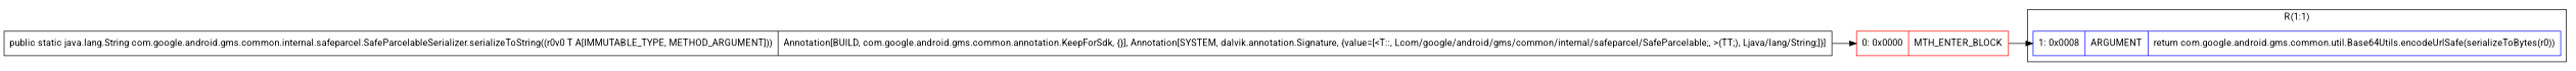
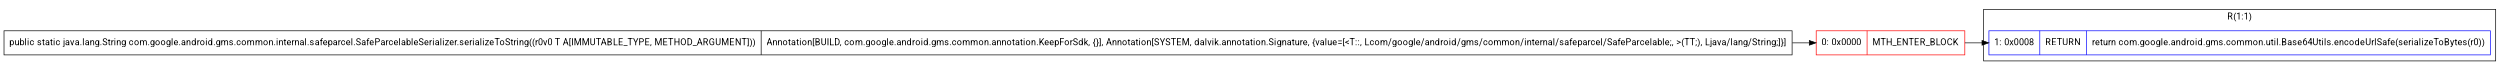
  digraph {
    rankdir=LR
    fontname=Roboto
    node [shape=record fontname=Roboto]
    edge [fontname=Roboto]
-   n1 [color=blue label="{1\:\ 0x0008|ARGUMENT\l|return com.google.android.gms.common.util.Base64Utils.encodeUrlSafe(serializeToBytes(r0))\l}"]
+   n1 [color=blue label="{1\:\ 0x0008|RETURN\l|return com.google.android.gms.common.util.Base64Utils.encodeUrlSafe(serializeToBytes(r0))\l}"]
    n2 [color=red label="{0\:\ 0x0000|MTH_ENTER_BLOCK\l}"]
    n3 [label="{public static java.lang.String com.google.android.gms.common.internal.safeparcel.SafeParcelableSerializer.serializeToString((r0v0 T A[IMMUTABLE_TYPE, METHOD_ARGUMENT]))  | Annotation[BUILD, com.google.android.gms.common.annotation.KeepForSdk, \{\}], Annotation[SYSTEM, dalvik.annotation.Signature, \{value=[\<T::, Lcom\/google\/android\/gms\/common\/internal\/safeparcel\/SafeParcelable;, \>(TT;), Ljava\/lang\/String;]\}]\l}"]
    subgraph cluster_1 {
      label="R(1:1)"
      n1
    }
    n2 -> n1
    n3 -> n2
  }
